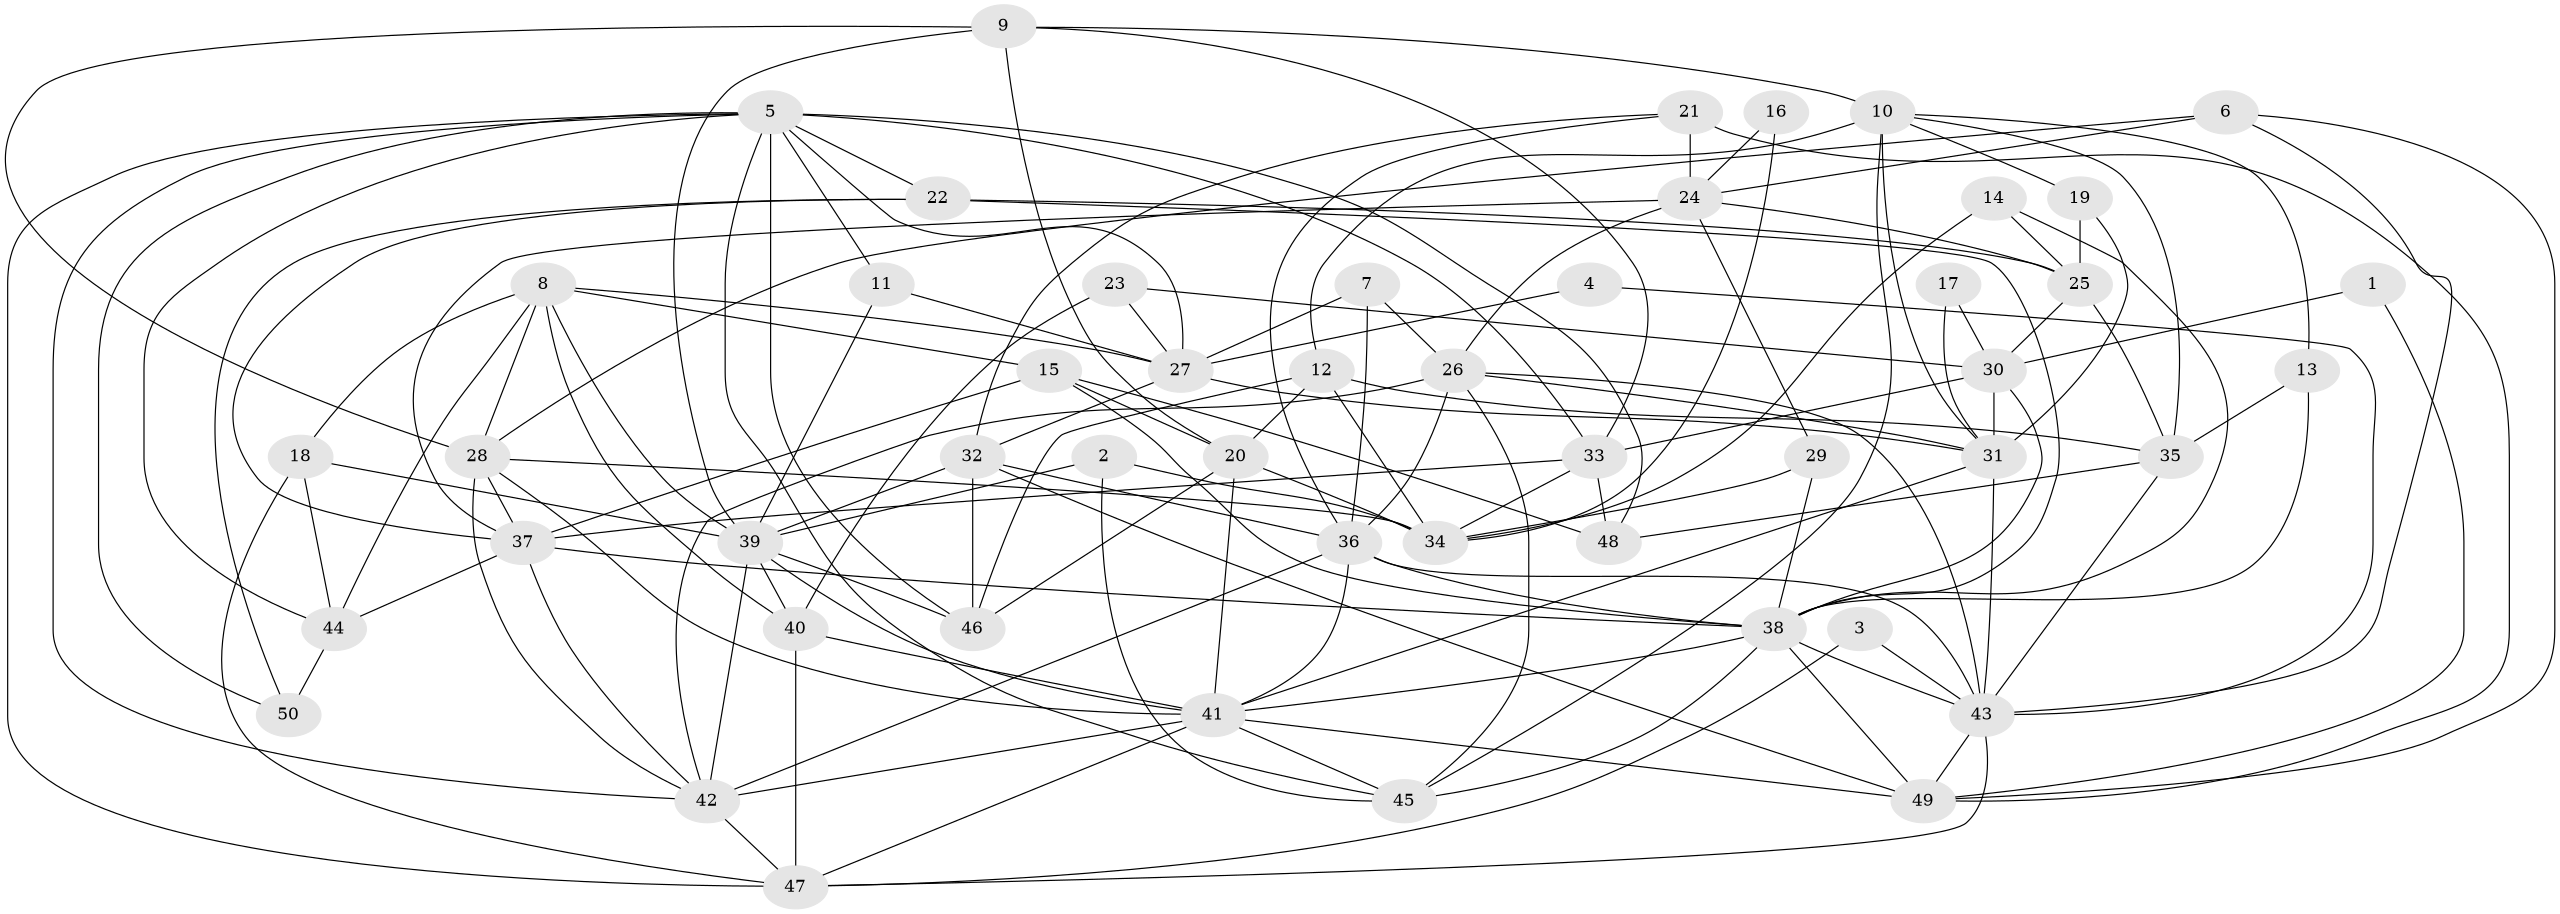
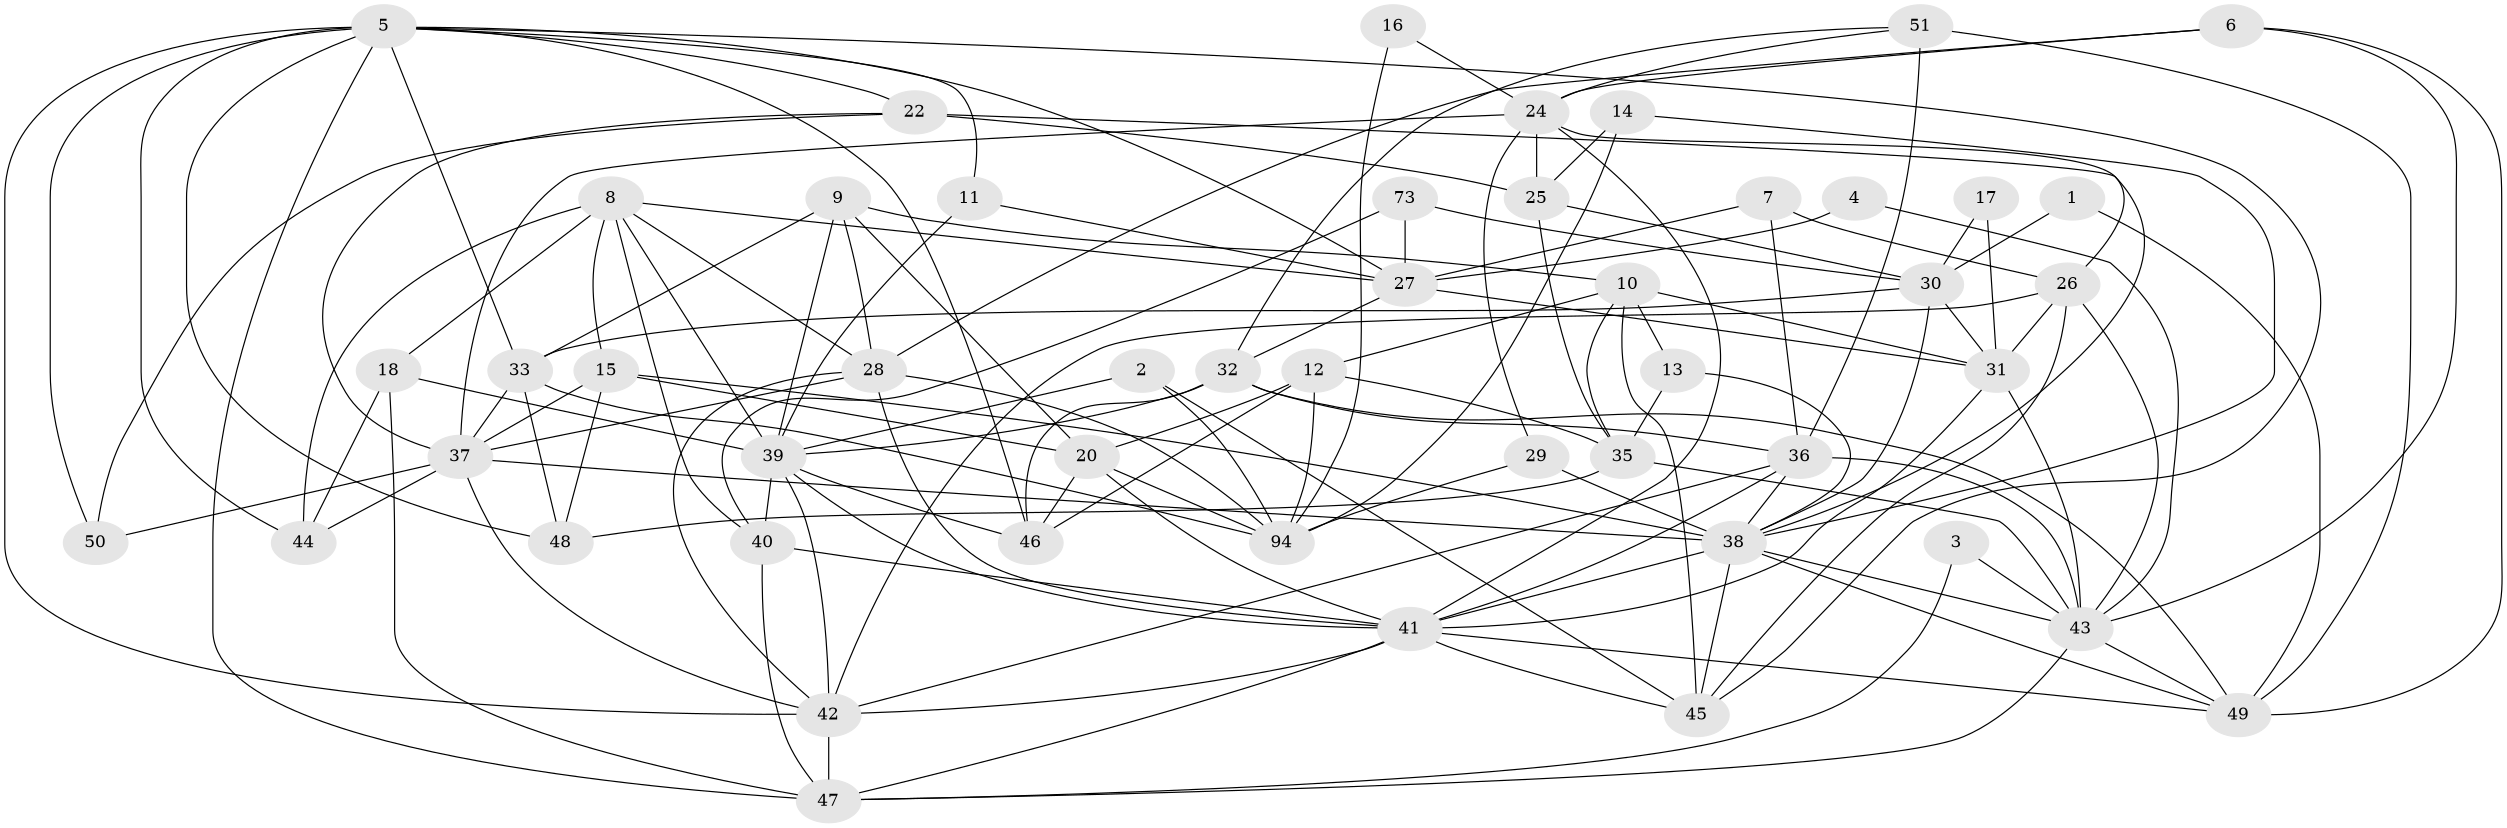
  graph {
    node [color=gray90 style=filled]
    edge [weight=1.0]
    1
    30
    49
    33
    31
    38
    2
-   34
+   34 [label=94]
    39
    45
    42
    46
    40
    41
    3
    43
    47
    4
    27
    32
    5
    11
    22
    44
    48
    50
    25
    37
    6
    24
    28
    26
    29
    7
    36
    8
    15
    18
    20
    9
    10
    12
    13
-   19
    35
    14
    16
    17
-   21
-   23
+   21 [label=51]
+   23 [label=73]
    1 -- 30
    1 -- 49
    30 -- 33
    30 -- 31
    30 -- 38
    33 -- 34
    33 -- 48
    33 -- 37
    31 -- 41
    31 -- 43
    38 -- 49
    38 -- 45
    38 -- 41
    38 -- 43
    2 -- 34
    2 -- 39
    2 -- 45
    39 -- 42
    39 -- 46
    39 -- 40 [weight=2.0]
    39 -- 41
    42 -- 47
    40 -- 41
    40 -- 47
    41 -- 49
    41 -- 45
    41 -- 42
    41 -- 47
    3 -- 43
    3 -- 47
    43 -- 49
    43 -- 47
    4 -- 43
    4 -- 27
    27 -- 31
    27 -- 32
    32 -- 49
    32 -- 39
    32 -- 46
    32 -- 36
    5 -- 33
    5 -- 45
    5 -- 42
    5 -- 46
    5 -- 47
    5 -- 27
    5 -- 11
    5 -- 22
    5 -- 44
    5 -- 48
    5 -- 50
    11 -- 39
    11 -- 27
    22 -- 38
    22 -- 50
    22 -- 25
    22 -- 37
-   44 -- 50
+   37 -- 50
    25 -- 30
    25 -- 35
    37 -- 38
    37 -- 42
    37 -- 44
    6 -- 49
    6 -- 43
    6 -- 24
    6 -- 28
+   24 -- 41
    24 -- 25
    24 -- 37
    24 -- 26
    24 -- 29
    28 -- 34
    28 -- 42
    28 -- 41
    28 -- 37
    26 -- 31
    26 -- 45
    26 -- 42
    26 -- 43
-   26 -- 36
    29 -- 38 [weight=2.0]
    29 -- 34
    7 -- 27
    7 -- 26
    7 -- 36
    36 -- 38
    36 -- 42
    36 -- 41
    36 -- 43
    8 -- 39
    8 -- 40
    8 -- 27
    8 -- 44
    8 -- 28
    8 -- 15
    8 -- 18
    15 -- 38
    15 -- 48
    15 -- 37
    15 -- 20
    18 -- 39
    18 -- 47
    18 -- 44
    20 -- 34
    20 -- 46
    20 -- 41
    9 -- 33
    9 -- 39
    9 -- 28
    9 -- 20
    9 -- 10
    10 -- 31
    10 -- 45
    10 -- 12
    10 -- 13
-   10 -- 19
    10 -- 35
    12 -- 34 [weight=2.0]
    12 -- 46
    12 -- 20
    12 -- 35
    13 -- 38
    13 -- 35
-   19 -- 31
-   19 -- 25 [weight=2.0]
    35 -- 43
    35 -- 48
    14 -- 38
    14 -- 34
    14 -- 25
    16 -- 34
    16 -- 24
    17 -- 30
    17 -- 31
    21 -- 49 [weight=2.0]
    21 -- 32
    21 -- 24
    21 -- 36
    23 -- 30
    23 -- 40
    23 -- 27
  }
